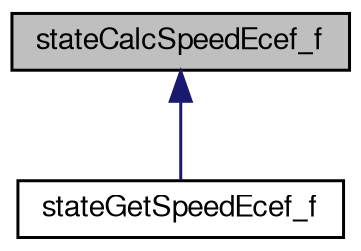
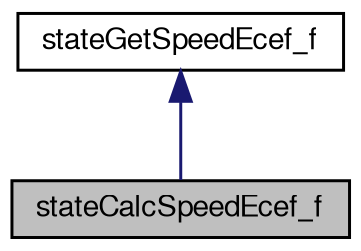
  digraph {
    rankdir=TB
    node [color=black fontname=FreeSans fontsize=10 shape=record style=filled]
    n1 [fillcolor=grey75 fontcolor=black height=0.2 label=stateCalcSpeedEcef_f width=0.4]
    n2 [fillcolor=white height=0.2 label=stateGetSpeedEcef_f width=0.4]
-   n1 -> n2 [color=midnightblue dir=back fontname=FreeSans fontsize=10 labelfontname=FreeSans labelfontsize=10 style=solid]
+   n2 -> n1 [color=midnightblue dir=back fontname=FreeSans fontsize=10 labelfontname=FreeSans labelfontsize=10 style=solid]
  }
